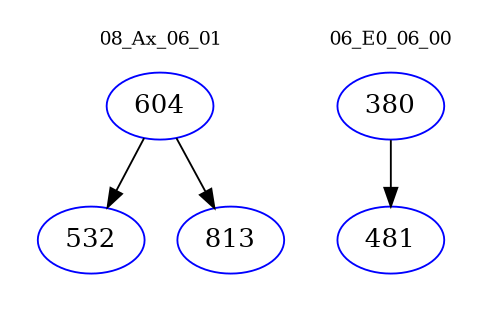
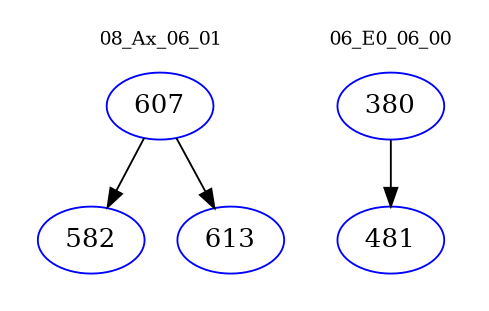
  digraph {
    node [color=blue]
    edge [color=black]
-   n1 [label=604]
-   n2 [label=532]
-   n3 [label=813]
+   n1 [label=607]
+   n2 [label=582]
+   n3 [label=613]
    n4 [label=380]
    n5 [label=481]
    subgraph cluster_1 {
      color=white
      fontsize=10
      label="08_Ax_06_01"
      n1
      n2
      n3
    }
    subgraph cluster_2 {
      color=white
      fontsize=10
      label="06_E0_06_00"
      n4
      n5
    }
    n1 -> n2
    n1 -> n3
    n4 -> n5
  }
